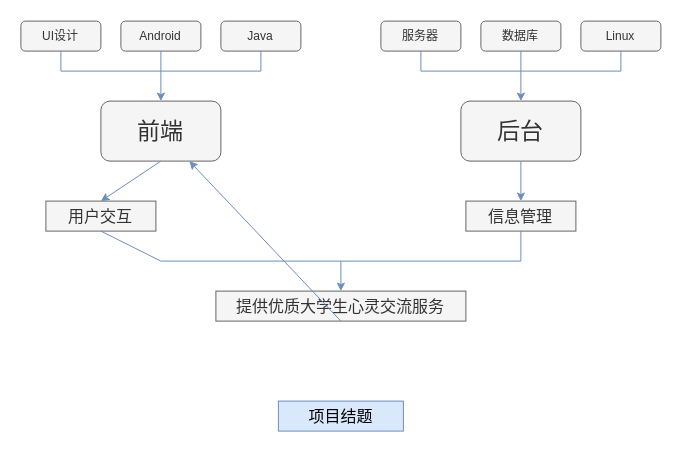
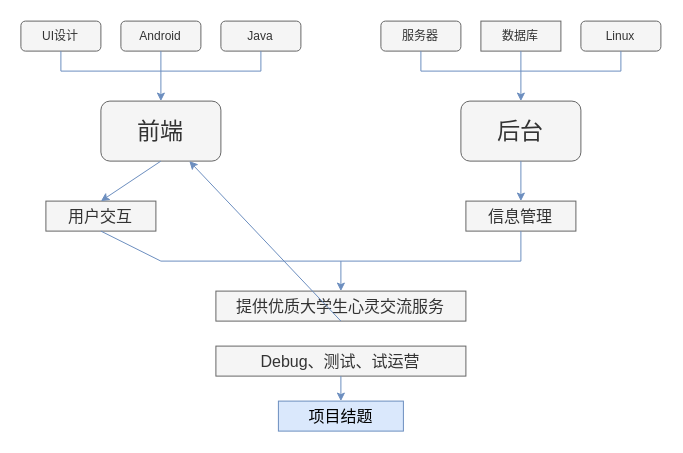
  <mxCell id="0" />
  <mxCell id="1" parent="0" />
  <mxCell id="2" value="Android&lt;span style=&quot;font-family: &amp;#34;microsoft yahei&amp;#34; , &amp;#34;helvetica&amp;#34; , &amp;#34;arial&amp;#34; , sans-serif ; font-size: 0px ; white-space: nowrap&quot;&gt;%3CmxGraphModel%3E%3Croot%3E%3CmxCell%20id%3D%220%22%2F%3E%3CmxCell%20id%3D%221%22%20parent%3D%220%22%2F%3E%3CmxCell%20id%3D%222%22%20value%3D%22%22%20style%3D%22rounded%3D1%3BwhiteSpace%3Dwrap%3Bhtml%3D1%3B%22%20vertex%3D%221%22%20parent%3D%221%22%3E%3CmxGeometry%20x%3D%22200%22%20y%3D%2230%22%20width%3D%2280%22%20height%3D%2230%22%20as%3D%22geometry%22%2F%3E%3C%2FmxCell%3E%3C%2Froot%3E%3C%2FmxGraphModel%3E&lt;/span&gt;&lt;span style=&quot;font-family: &amp;#34;microsoft yahei&amp;#34; , &amp;#34;helvetica&amp;#34; , &amp;#34;arial&amp;#34; , sans-serif ; font-size: 0px ; white-space: nowrap&quot;&gt;%3CmxGraphModel%3E%3Croot%3E%3CmxCell%20id%3D%220%22%2F%3E%3CmxCell%20id%3D%221%22%20parent%3D%220%22%2F%3E%3CmxCell%20id%3D%222%22%20value%3D%22%22%20style%3D%22rounded%3D1%3BwhiteSpace%3Dwrap%3Bhtml%3D1%3B%22%20vertex%3D%221%22%20parent%3D%221%22%3E%3CmxGeometry%20x%3D%22200%22%20y%3D%2230%22%20width%3D%2280%22%20height%3D%2230%22%20as%3D%22geometry%22%2F%3E%3C%2FmxCell%3E%3C%2Froot%3E%3C%2FmxGraphModel%3E&lt;/span&gt;" style="rounded=1;whiteSpace=wrap;html=1;fillColor=#f5f5f5;strokeColor=#666666;fontColor=#333333;" vertex="1" parent="1"><mxGeometry x="120.4" y="20.6" width="80" height="30" as="geometry" /></mxCell>
  <mxCell id="3" value="UI设计" style="rounded=1;whiteSpace=wrap;html=1;fillColor=#f5f5f5;strokeColor=#666666;fontColor=#333333;" vertex="1" parent="1"><mxGeometry x="20.4" y="20.6" width="80" height="30" as="geometry" /></mxCell>
  <mxCell id="4" value="Java" style="rounded=1;whiteSpace=wrap;html=1;fillColor=#f5f5f5;strokeColor=#666666;fontColor=#333333;" vertex="1" parent="1"><mxGeometry x="220.4" y="20.6" width="80" height="30" as="geometry" /></mxCell>
  <mxCell id="5" value="&lt;font style=&quot;font-size: 23px&quot;&gt;前端&lt;/font&gt;" style="rounded=1;whiteSpace=wrap;html=1;fillColor=#f5f5f5;strokeColor=#666666;fontColor=#333333;" vertex="1" parent="1"><mxGeometry x="100.4" y="100.6" width="120" height="60" as="geometry" /></mxCell>
  <mxCell id="6" value="" style="endArrow=none;html=1;fillColor=#dae8fc;strokeColor=#6c8ebf;" edge="1" parent="1"><mxGeometry width="50" height="50" relative="1" as="geometry"><mxPoint x="60.4" y="70.6" as="sourcePoint" /><mxPoint x="260.4" y="70.6" as="targetPoint" /></mxGeometry></mxCell>
  <mxCell id="7" value="" style="endArrow=none;html=1;entryX=0.5;entryY=1;entryDx=0;entryDy=0;fillColor=#dae8fc;strokeColor=#6c8ebf;" edge="1" parent="1" target="3"><mxGeometry width="50" height="50" relative="1" as="geometry"><mxPoint x="60.4" y="70.6" as="sourcePoint" /><mxPoint x="70.4" y="180.6" as="targetPoint" /></mxGeometry></mxCell>
  <mxCell id="8" value="" style="endArrow=none;html=1;entryX=0.5;entryY=1;entryDx=0;entryDy=0;fillColor=#dae8fc;strokeColor=#6c8ebf;" edge="1" parent="1" target="4"><mxGeometry width="50" height="50" relative="1" as="geometry"><mxPoint x="260.4" y="70.6" as="sourcePoint" /><mxPoint x="70.4" y="180.6" as="targetPoint" /></mxGeometry></mxCell>
  <mxCell id="9" value="" style="endArrow=classic;html=1;exitX=0.5;exitY=1;exitDx=0;exitDy=0;entryX=0.5;entryY=0;entryDx=0;entryDy=0;fillColor=#dae8fc;strokeColor=#6c8ebf;" edge="1" parent="1" source="2" target="5"><mxGeometry width="50" height="50" relative="1" as="geometry"><mxPoint x="20.4" y="230.6" as="sourcePoint" /><mxPoint x="70.4" y="180.6" as="targetPoint" /></mxGeometry></mxCell>
- <mxCell id="10" value="数据库" style="rounded=1;whiteSpace=wrap;html=1;fillColor=#f5f5f5;strokeColor=#666666;fontColor=#333333;" vertex="1" parent="1"><mxGeometry x="480.4" y="20.6" width="80" height="30" as="geometry" /></mxCell>
+ <mxCell id="10" value="数据库" style="whiteSpace=wrap;html=1;fillColor=#f5f5f5;strokeColor=#666666;fontColor=#333333;rounded=0;" vertex="1" parent="1"><mxGeometry x="480.4" y="20.6" width="80" height="30" as="geometry" /></mxCell>
  <mxCell id="11" value="服务器" style="rounded=1;whiteSpace=wrap;html=1;fillColor=#f5f5f5;strokeColor=#666666;fontColor=#333333;" vertex="1" parent="1"><mxGeometry x="380.4" y="20.6" width="80" height="30" as="geometry" /></mxCell>
  <mxCell id="12" value="Linux" style="rounded=1;whiteSpace=wrap;html=1;fillColor=#f5f5f5;strokeColor=#666666;fontColor=#333333;" vertex="1" parent="1"><mxGeometry x="580.4" y="20.6" width="80" height="30" as="geometry" /></mxCell>
  <mxCell id="13" value="&lt;span style=&quot;font-size: 23px&quot;&gt;后台&lt;/span&gt;" style="rounded=1;whiteSpace=wrap;html=1;fillColor=#f5f5f5;strokeColor=#666666;fontColor=#333333;" vertex="1" parent="1"><mxGeometry x="460.4" y="100.6" width="120" height="60" as="geometry" /></mxCell>
  <mxCell id="14" value="" style="endArrow=none;html=1;fillColor=#dae8fc;strokeColor=#6c8ebf;" edge="1" parent="1"><mxGeometry width="50" height="50" relative="1" as="geometry"><mxPoint x="420.4" y="70.6" as="sourcePoint" /><mxPoint x="620.4" y="70.6" as="targetPoint" /></mxGeometry></mxCell>
  <mxCell id="15" value="" style="endArrow=none;html=1;entryX=0.5;entryY=1;entryDx=0;entryDy=0;fillColor=#dae8fc;strokeColor=#6c8ebf;" edge="1" parent="1" target="11"><mxGeometry width="50" height="50" relative="1" as="geometry"><mxPoint x="420.4" y="70.6" as="sourcePoint" /><mxPoint x="430.4" y="180.6" as="targetPoint" /></mxGeometry></mxCell>
  <mxCell id="16" value="" style="endArrow=none;html=1;entryX=0.5;entryY=1;entryDx=0;entryDy=0;fillColor=#dae8fc;strokeColor=#6c8ebf;" edge="1" parent="1" target="12"><mxGeometry width="50" height="50" relative="1" as="geometry"><mxPoint x="620.4" y="70.6" as="sourcePoint" /><mxPoint x="430.4" y="180.6" as="targetPoint" /></mxGeometry></mxCell>
  <mxCell id="17" value="" style="endArrow=classic;html=1;exitX=0.5;exitY=1;exitDx=0;exitDy=0;entryX=0.5;entryY=0;entryDx=0;entryDy=0;fillColor=#dae8fc;strokeColor=#6c8ebf;" edge="1" parent="1" source="10" target="13"><mxGeometry width="50" height="50" relative="1" as="geometry"><mxPoint x="380.4" y="230.6" as="sourcePoint" /><mxPoint x="430.4" y="180.6" as="targetPoint" /></mxGeometry></mxCell>
  <mxCell id="18" value="&lt;font style=&quot;font-size: 16px&quot;&gt;用户交互&lt;/font&gt;" style="rounded=0;whiteSpace=wrap;html=1;fillColor=#f5f5f5;strokeColor=#666666;fontColor=#333333;" vertex="1" parent="1"><mxGeometry x="45.4" y="200.6" width="110" height="30" as="geometry" /></mxCell>
  <mxCell id="19" value="" style="endArrow=classic;html=1;entryX=0.5;entryY=0;entryDx=0;entryDy=0;exitX=0.5;exitY=1;exitDx=0;exitDy=0;fillColor=#dae8fc;strokeColor=#6c8ebf;" edge="1" parent="1" source="5" target="18"><mxGeometry width="50" height="50" relative="1" as="geometry"><mxPoint x="20.4" y="300.6" as="sourcePoint" /><mxPoint x="70.4" y="250.6" as="targetPoint" /></mxGeometry></mxCell>
  <mxCell id="20" value="&lt;font style=&quot;font-size: 16px&quot;&gt;信息管理&lt;/font&gt;" style="rounded=0;whiteSpace=wrap;html=1;fillColor=#f5f5f5;strokeColor=#666666;fontColor=#333333;" vertex="1" parent="1"><mxGeometry x="465.4" y="200.6" width="110" height="30" as="geometry" /></mxCell>
  <mxCell id="21" value="" style="endArrow=classic;html=1;entryX=0.5;entryY=0;entryDx=0;entryDy=0;fillColor=#dae8fc;strokeColor=#6c8ebf;exitX=0.5;exitY=1;exitDx=0;exitDy=0;" edge="1" parent="1" source="13" target="20"><mxGeometry width="50" height="50" relative="1" as="geometry"><mxPoint x="497.4" y="180.6" as="sourcePoint" /><mxPoint x="167.4" y="210.6" as="targetPoint" /></mxGeometry></mxCell>
  <mxCell id="22" value="" style="endArrow=none;html=1;fillColor=#dae8fc;strokeColor=#6c8ebf;" edge="1" parent="1"><mxGeometry width="50" height="50" relative="1" as="geometry"><mxPoint x="160.4" y="260.6" as="sourcePoint" /><mxPoint x="520.4" y="260.6" as="targetPoint" /></mxGeometry></mxCell>
  <mxCell id="23" value="" style="endArrow=none;html=1;entryX=0.5;entryY=1;entryDx=0;entryDy=0;fillColor=#dae8fc;strokeColor=#6c8ebf;" edge="1" parent="1" target="18"><mxGeometry width="50" height="50" relative="1" as="geometry"><mxPoint x="160.4" y="260.6" as="sourcePoint" /><mxPoint x="70.4" y="280.6" as="targetPoint" /></mxGeometry></mxCell>
  <mxCell id="24" value="" style="endArrow=none;html=1;fillColor=#dae8fc;strokeColor=#6c8ebf;" edge="1" parent="1"><mxGeometry width="50" height="50" relative="1" as="geometry"><mxPoint x="520.4" y="260.6" as="sourcePoint" /><mxPoint x="520.4" y="230.6" as="targetPoint" /></mxGeometry></mxCell>
  <mxCell id="25" value="" style="endArrow=classic;html=1;fillColor=#dae8fc;strokeColor=#6c8ebf;" edge="1" parent="1"><mxGeometry width="50" height="50" relative="1" as="geometry"><mxPoint x="340.4" y="260.6" as="sourcePoint" /><mxPoint x="340.4" y="290.6" as="targetPoint" /></mxGeometry></mxCell>
  <mxCell id="26" value="&lt;span style=&quot;font-size: 16px&quot;&gt;提供优质大学生心灵交流服务&lt;/span&gt;" style="rounded=0;whiteSpace=wrap;html=1;fillColor=#f5f5f5;strokeColor=#666666;fontColor=#333333;" vertex="1" parent="1"><mxGeometry x="215.4" y="290.6" width="250" height="30" as="geometry" /></mxCell>
+ <mxCell id="27" value="&lt;span style=&quot;font-size: 16px&quot;&gt;Debug、测试、试运营&lt;/span&gt;" style="rounded=0;whiteSpace=wrap;html=1;fillColor=#f5f5f5;strokeColor=#666666;fontColor=#333333;" vertex="1" parent="1"><mxGeometry x="215.4" y="345.6" width="250" height="30" as="geometry" /></mxCell>
  <mxCell id="28" value="" style="endArrow=classic;html=1;fillColor=#dae8fc;strokeColor=#6c8ebf;exitX=0.5;exitY=1;exitDx=0;exitDy=0;" edge="1" parent="1" source="26" target="5"><mxGeometry width="50" height="50" relative="1" as="geometry"><mxPoint x="20.4" y="450.6" as="sourcePoint" /><mxPoint x="70.4" y="400.6" as="targetPoint" /></mxGeometry></mxCell>
  <mxCell id="29" value="&lt;span style=&quot;font-size: 16px&quot;&gt;项目结题&lt;/span&gt;" style="rounded=0;whiteSpace=wrap;html=1;fillColor=#dae8fc;strokeColor=#6c8ebf;" vertex="1" parent="1"><mxGeometry x="277.9" y="400.6" width="125" height="30" as="geometry" /></mxCell>
+ <mxCell id="30" value="" style="endArrow=classic;html=1;entryX=0.5;entryY=0;entryDx=0;entryDy=0;exitX=0.5;exitY=1;exitDx=0;exitDy=0;fillColor=#dae8fc;strokeColor=#6c8ebf;" edge="1" parent="1" source="27" target="29"><mxGeometry width="50" height="50" relative="1" as="geometry"><mxPoint x="20.4" y="500.6" as="sourcePoint" /><mxPoint x="70.4" y="450.6" as="targetPoint" /></mxGeometry></mxCell>
